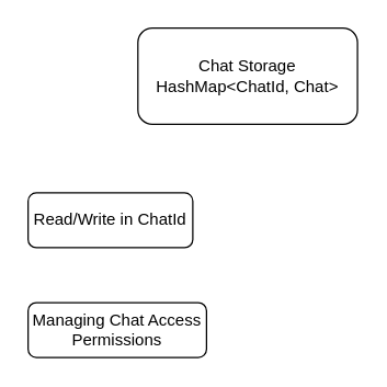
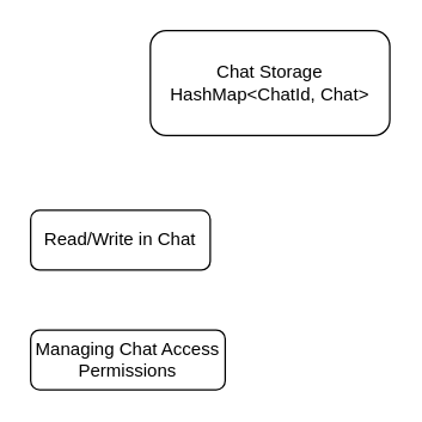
  <mxCell id="0" />
  <mxCell id="1" parent="0" />
  <mxCell id="2" value="&lt;div&gt;Chat Storage&lt;/div&gt;HashMap&amp;lt;ChatId, Chat&amp;gt;" style="rounded=1;whiteSpace=wrap;html=1;" vertex="1" parent="1"><mxGeometry x="100" y="20" width="160" height="70" as="geometry" /></mxCell>
  <mxCell id="3" value="Managing Chat Access Permissions" style="rounded=1;whiteSpace=wrap;html=1;" vertex="1" parent="1"><mxGeometry x="20" y="220" width="130" height="40" as="geometry" /></mxCell>
- <mxCell id="4" value="Read/Write in ChatId" style="rounded=1;whiteSpace=wrap;html=1;" vertex="1" parent="1"><mxGeometry x="20" y="140" width="120" height="40" as="geometry" /></mxCell>
+ <mxCell id="4" value="Read/Write in Chat" style="rounded=1;whiteSpace=wrap;html=1;" vertex="1" parent="1"><mxGeometry x="20" y="140" width="120" height="40" as="geometry" /></mxCell>
